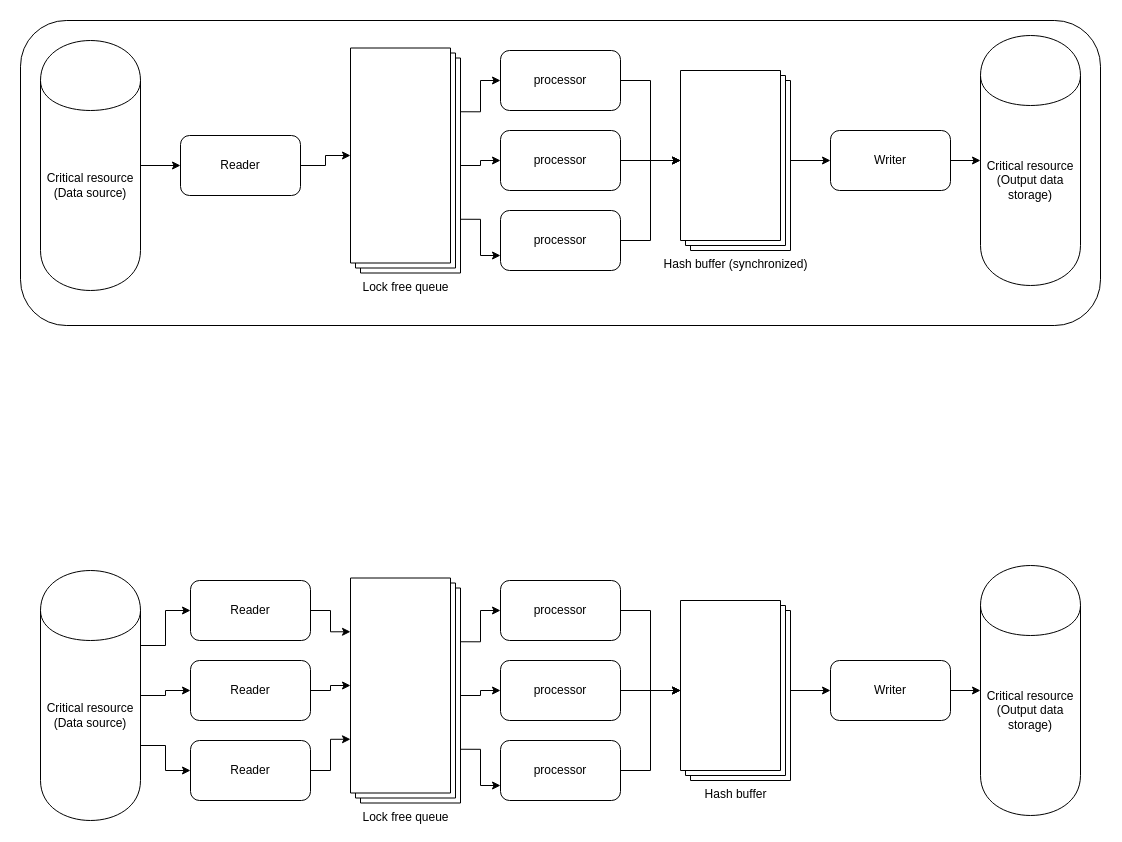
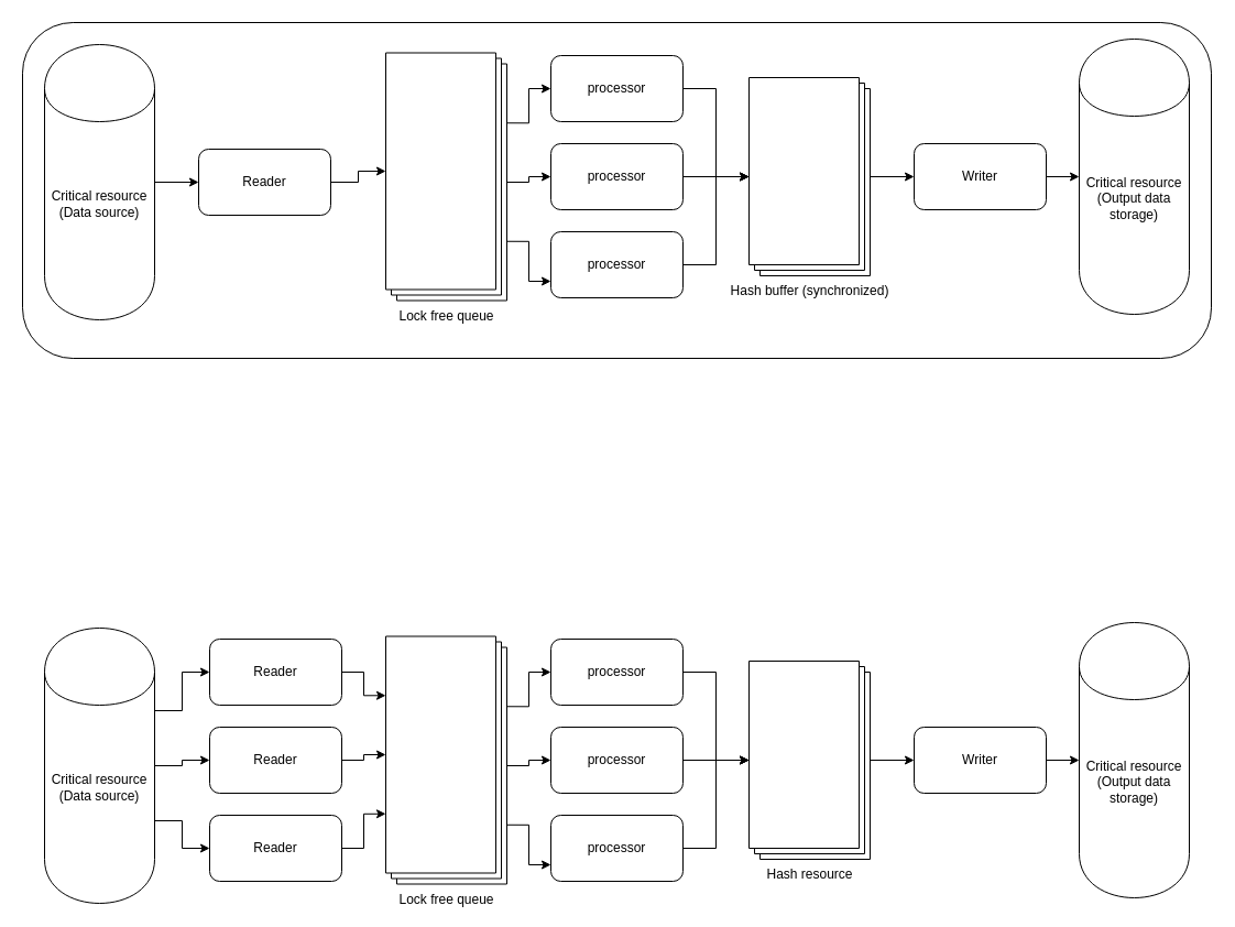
  <mxCell id="0" />
  <mxCell id="1" parent="0" />
  <mxCell id="2" value="" style="rounded=1;whiteSpace=wrap;html=1;" vertex="1" parent="1"><mxGeometry x="20" y="20" width="1080" height="305" as="geometry" /></mxCell>
  <mxCell id="3" value="" style="edgeStyle=orthogonalEdgeStyle;rounded=0;orthogonalLoop=1;jettySize=auto;html=1;" edge="1" parent="1" source="4" target="7"><mxGeometry relative="1" as="geometry" /></mxCell>
  <mxCell id="4" value="&lt;span style=&quot;white-space: normal&quot;&gt;Critical resource (Data source)&lt;/span&gt;" style="shape=cylinder;whiteSpace=wrap;html=1;boundedLbl=1;backgroundOutline=1;labelPosition=center;verticalLabelPosition=middle;align=center;verticalAlign=middle;" vertex="1" parent="1"><mxGeometry x="40" y="40" width="100" height="250" as="geometry" /></mxCell>
  <mxCell id="5" value="Critical resource (Output data storage)" style="shape=cylinder;whiteSpace=wrap;html=1;boundedLbl=1;backgroundOutline=1;" vertex="1" parent="1"><mxGeometry x="980" y="35" width="100" height="250" as="geometry" /></mxCell>
  <mxCell id="6" style="edgeStyle=orthogonalEdgeStyle;rounded=0;orthogonalLoop=1;jettySize=auto;html=1;exitX=1;exitY=0.5;exitDx=0;exitDy=0;entryX=0;entryY=0;entryDx=0;entryDy=107.5;entryPerimeter=0;" edge="1" parent="1" source="7" target="21"><mxGeometry relative="1" as="geometry" /></mxCell>
  <mxCell id="7" value="&lt;span style=&quot;white-space: normal&quot;&gt;Reader&lt;/span&gt;" style="rounded=1;whiteSpace=wrap;html=1;" vertex="1" parent="1"><mxGeometry x="180" y="135" width="120" height="60" as="geometry" /></mxCell>
  <mxCell id="8" value="" style="edgeStyle=orthogonalEdgeStyle;rounded=0;orthogonalLoop=1;jettySize=auto;html=1;" edge="1" parent="1" source="9" target="5"><mxGeometry relative="1" as="geometry" /></mxCell>
  <mxCell id="9" value="Writer" style="rounded=1;whiteSpace=wrap;html=1;" vertex="1" parent="1"><mxGeometry x="830" y="130" width="120" height="60" as="geometry" /></mxCell>
  <mxCell id="10" value="" style="edgeStyle=orthogonalEdgeStyle;rounded=0;orthogonalLoop=1;jettySize=auto;html=1;" edge="1" parent="1" source="11" target="9"><mxGeometry relative="1" as="geometry" /></mxCell>
  <mxCell id="11" value="Hash buffer (synchronized)" style="verticalLabelPosition=bottom;verticalAlign=top;html=1;shape=mxgraph.basic.layered_rect;dx=10;outlineConnect=0;" vertex="1" parent="1"><mxGeometry x="680" y="70" width="110" height="180" as="geometry" /></mxCell>
  <mxCell id="12" value="" style="edgeStyle=orthogonalEdgeStyle;rounded=0;orthogonalLoop=1;jettySize=auto;html=1;" edge="1" parent="1" source="13" target="11"><mxGeometry relative="1" as="geometry" /></mxCell>
  <mxCell id="13" value="processor" style="rounded=1;whiteSpace=wrap;html=1;" vertex="1" parent="1"><mxGeometry x="500" y="50" width="120" height="60" as="geometry" /></mxCell>
  <mxCell id="14" value="" style="edgeStyle=orthogonalEdgeStyle;rounded=0;orthogonalLoop=1;jettySize=auto;html=1;" edge="1" parent="1" source="15" target="11"><mxGeometry relative="1" as="geometry" /></mxCell>
  <mxCell id="15" value="processor" style="rounded=1;whiteSpace=wrap;html=1;" vertex="1" parent="1"><mxGeometry x="500" y="130" width="120" height="60" as="geometry" /></mxCell>
  <mxCell id="16" value="" style="edgeStyle=orthogonalEdgeStyle;rounded=0;orthogonalLoop=1;jettySize=auto;html=1;" edge="1" parent="1" source="17" target="11"><mxGeometry relative="1" as="geometry" /></mxCell>
  <mxCell id="17" value="processor" style="rounded=1;whiteSpace=wrap;html=1;" vertex="1" parent="1"><mxGeometry x="500" y="210" width="120" height="60" as="geometry" /></mxCell>
  <mxCell id="18" style="edgeStyle=orthogonalEdgeStyle;rounded=0;orthogonalLoop=1;jettySize=auto;html=1;exitX=0;exitY=0;exitDx=110;exitDy=63.75;exitPerimeter=0;entryX=0;entryY=0.5;entryDx=0;entryDy=0;" edge="1" parent="1" source="21" target="13"><mxGeometry relative="1" as="geometry" /></mxCell>
  <mxCell id="19" style="edgeStyle=orthogonalEdgeStyle;rounded=0;orthogonalLoop=1;jettySize=auto;html=1;exitX=0;exitY=0;exitDx=110;exitDy=117.5;exitPerimeter=0;entryX=0;entryY=0.5;entryDx=0;entryDy=0;" edge="1" parent="1" source="21" target="15"><mxGeometry relative="1" as="geometry" /></mxCell>
  <mxCell id="20" style="edgeStyle=orthogonalEdgeStyle;rounded=0;orthogonalLoop=1;jettySize=auto;html=1;exitX=0;exitY=0;exitDx=110;exitDy=171.25;exitPerimeter=0;entryX=0;entryY=0.75;entryDx=0;entryDy=0;" edge="1" parent="1" source="21" target="17"><mxGeometry relative="1" as="geometry" /></mxCell>
  <mxCell id="21" value="Lock free queue" style="verticalLabelPosition=bottom;verticalAlign=top;html=1;shape=mxgraph.basic.layered_rect;dx=10;outlineConnect=0;" vertex="1" parent="1"><mxGeometry x="350" y="47.5" width="110" height="225" as="geometry" /></mxCell>
  <mxCell id="22" value="" style="edgeStyle=orthogonalEdgeStyle;rounded=0;orthogonalLoop=1;jettySize=auto;html=1;" edge="1" parent="1" source="25" target="30"><mxGeometry relative="1" as="geometry" /></mxCell>
  <mxCell id="23" style="edgeStyle=orthogonalEdgeStyle;rounded=0;orthogonalLoop=1;jettySize=auto;html=1;exitX=1;exitY=0.3;exitDx=0;exitDy=0;entryX=0;entryY=0.5;entryDx=0;entryDy=0;" edge="1" parent="1" source="25" target="28"><mxGeometry relative="1" as="geometry" /></mxCell>
  <mxCell id="24" style="edgeStyle=orthogonalEdgeStyle;rounded=0;orthogonalLoop=1;jettySize=auto;html=1;exitX=1;exitY=0.7;exitDx=0;exitDy=0;entryX=0;entryY=0.5;entryDx=0;entryDy=0;" edge="1" parent="1" source="25" target="32"><mxGeometry relative="1" as="geometry" /></mxCell>
  <mxCell id="25" value="&lt;span style=&quot;white-space: normal&quot;&gt;Critical resource (Data source)&lt;/span&gt;" style="shape=cylinder;whiteSpace=wrap;html=1;boundedLbl=1;backgroundOutline=1;labelPosition=center;verticalLabelPosition=middle;align=center;verticalAlign=middle;" vertex="1" parent="1"><mxGeometry x="40" y="570" width="100" height="250" as="geometry" /></mxCell>
  <mxCell id="26" value="Critical resource (Output data storage)" style="shape=cylinder;whiteSpace=wrap;html=1;boundedLbl=1;backgroundOutline=1;" vertex="1" parent="1"><mxGeometry x="980" y="565" width="100" height="250" as="geometry" /></mxCell>
  <mxCell id="27" value="" style="edgeStyle=orthogonalEdgeStyle;rounded=0;orthogonalLoop=1;jettySize=auto;html=1;entryX=0;entryY=0;entryDx=0;entryDy=53.75;entryPerimeter=0;" edge="1" parent="1" source="28" target="46"><mxGeometry relative="1" as="geometry" /></mxCell>
  <mxCell id="28" value="Reader" style="rounded=1;whiteSpace=wrap;html=1;" vertex="1" parent="1"><mxGeometry x="190" y="580" width="120" height="60" as="geometry" /></mxCell>
  <mxCell id="29" style="edgeStyle=orthogonalEdgeStyle;rounded=0;orthogonalLoop=1;jettySize=auto;html=1;exitX=1;exitY=0.5;exitDx=0;exitDy=0;entryX=0;entryY=0;entryDx=0;entryDy=107.5;entryPerimeter=0;" edge="1" parent="1" source="30" target="46"><mxGeometry relative="1" as="geometry" /></mxCell>
  <mxCell id="30" value="&lt;span style=&quot;white-space: normal&quot;&gt;Reader&lt;/span&gt;" style="rounded=1;whiteSpace=wrap;html=1;" vertex="1" parent="1"><mxGeometry x="190" y="660" width="120" height="60" as="geometry" /></mxCell>
  <mxCell id="31" style="edgeStyle=orthogonalEdgeStyle;rounded=0;orthogonalLoop=1;jettySize=auto;html=1;exitX=1;exitY=0.5;exitDx=0;exitDy=0;entryX=0;entryY=0;entryDx=0;entryDy=161.25;entryPerimeter=0;" edge="1" parent="1" source="32" target="46"><mxGeometry relative="1" as="geometry" /></mxCell>
  <mxCell id="32" value="&lt;span style=&quot;white-space: normal&quot;&gt;Reader&lt;/span&gt;" style="rounded=1;whiteSpace=wrap;html=1;" vertex="1" parent="1"><mxGeometry x="190" y="740" width="120" height="60" as="geometry" /></mxCell>
  <mxCell id="33" value="" style="edgeStyle=orthogonalEdgeStyle;rounded=0;orthogonalLoop=1;jettySize=auto;html=1;" edge="1" parent="1" source="34" target="26"><mxGeometry relative="1" as="geometry" /></mxCell>
  <mxCell id="34" value="Writer" style="rounded=1;whiteSpace=wrap;html=1;" vertex="1" parent="1"><mxGeometry x="830" y="660" width="120" height="60" as="geometry" /></mxCell>
  <mxCell id="35" value="" style="edgeStyle=orthogonalEdgeStyle;rounded=0;orthogonalLoop=1;jettySize=auto;html=1;" edge="1" parent="1" source="36" target="34"><mxGeometry relative="1" as="geometry" /></mxCell>
- <mxCell id="36" value="Hash buffer" style="verticalLabelPosition=bottom;verticalAlign=top;html=1;shape=mxgraph.basic.layered_rect;dx=10;outlineConnect=0;" vertex="1" parent="1"><mxGeometry x="680" y="600" width="110" height="180" as="geometry" /></mxCell>
+ <mxCell id="36" value="Hash resource" style="verticalLabelPosition=bottom;verticalAlign=top;html=1;shape=mxgraph.basic.layered_rect;dx=10;outlineConnect=0;" vertex="1" parent="1"><mxGeometry x="680" y="600" width="110" height="180" as="geometry" /></mxCell>
  <mxCell id="37" value="" style="edgeStyle=orthogonalEdgeStyle;rounded=0;orthogonalLoop=1;jettySize=auto;html=1;" edge="1" parent="1" source="38" target="36"><mxGeometry relative="1" as="geometry" /></mxCell>
  <mxCell id="38" value="processor" style="rounded=1;whiteSpace=wrap;html=1;" vertex="1" parent="1"><mxGeometry x="500" y="580" width="120" height="60" as="geometry" /></mxCell>
  <mxCell id="39" value="" style="edgeStyle=orthogonalEdgeStyle;rounded=0;orthogonalLoop=1;jettySize=auto;html=1;" edge="1" parent="1" source="40" target="36"><mxGeometry relative="1" as="geometry" /></mxCell>
  <mxCell id="40" value="processor" style="rounded=1;whiteSpace=wrap;html=1;" vertex="1" parent="1"><mxGeometry x="500" y="660" width="120" height="60" as="geometry" /></mxCell>
  <mxCell id="41" value="" style="edgeStyle=orthogonalEdgeStyle;rounded=0;orthogonalLoop=1;jettySize=auto;html=1;" edge="1" parent="1" source="42" target="36"><mxGeometry relative="1" as="geometry" /></mxCell>
  <mxCell id="42" value="processor" style="rounded=1;whiteSpace=wrap;html=1;" vertex="1" parent="1"><mxGeometry x="500" y="740" width="120" height="60" as="geometry" /></mxCell>
  <mxCell id="43" style="edgeStyle=orthogonalEdgeStyle;rounded=0;orthogonalLoop=1;jettySize=auto;html=1;exitX=0;exitY=0;exitDx=110;exitDy=63.75;exitPerimeter=0;entryX=0;entryY=0.5;entryDx=0;entryDy=0;" edge="1" parent="1" source="46" target="38"><mxGeometry relative="1" as="geometry" /></mxCell>
  <mxCell id="44" style="edgeStyle=orthogonalEdgeStyle;rounded=0;orthogonalLoop=1;jettySize=auto;html=1;exitX=0;exitY=0;exitDx=110;exitDy=117.5;exitPerimeter=0;entryX=0;entryY=0.5;entryDx=0;entryDy=0;" edge="1" parent="1" source="46" target="40"><mxGeometry relative="1" as="geometry" /></mxCell>
  <mxCell id="45" style="edgeStyle=orthogonalEdgeStyle;rounded=0;orthogonalLoop=1;jettySize=auto;html=1;exitX=0;exitY=0;exitDx=110;exitDy=171.25;exitPerimeter=0;entryX=0;entryY=0.75;entryDx=0;entryDy=0;" edge="1" parent="1" source="46" target="42"><mxGeometry relative="1" as="geometry" /></mxCell>
  <mxCell id="46" value="Lock free queue" style="verticalLabelPosition=bottom;verticalAlign=top;html=1;shape=mxgraph.basic.layered_rect;dx=10;outlineConnect=0;" vertex="1" parent="1"><mxGeometry x="350" y="577.5" width="110" height="225" as="geometry" /></mxCell>
